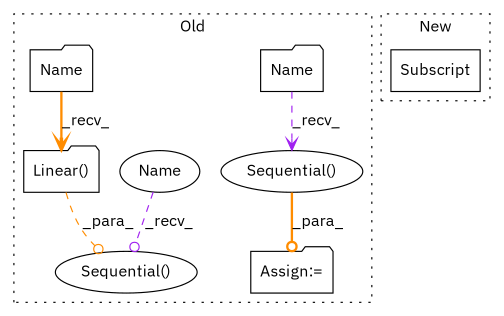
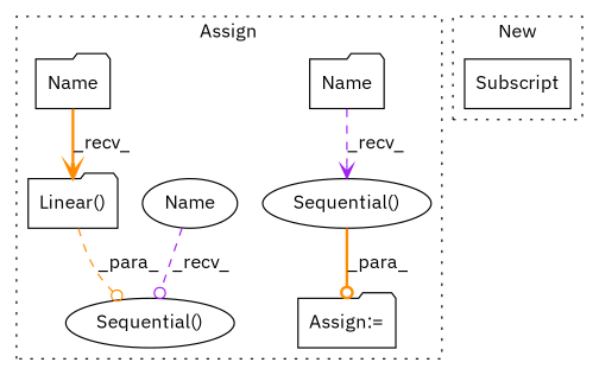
  digraph {
    fontname="IBM Plex Sans"
    node [a=75 l=2 s=2402 shape=folder fontname="IBM Plex Sans"]
    edge [color=darkorange style=dashed arrowhead=odot fontname="IBM Plex Sans"]
    n1 [l="18,4" label="Sequential()" s="3200,3413" shape=ellipse]
    n2 [a=68 l=3 label="Assign:=" s=3197]
    n3 [l=177 label="Linear()"]
    n4 [l="18,4" label="Sequential()" s="2233,2795" shape=ellipse]
    n5 [a=87 label=Name s=2233 shape=ellipse]
    n6 [a=87 label=Name s=3200]
    n7 [a=87 label=Name]
    n8 [a=63 l="19,0" label=Subscript s="387,0" shape=box]
    subgraph cluster_1 {
-     label=Old
+     label=Assign
      style=dotted
      n1
      n2
      n3
      n4
      n5
      n6
      n7
    }
    subgraph cluster_2 {
      label=New
      style=dotted
      n8
    }
    n1 -> n2 [label=_para_ style=bold]
    n3 -> n4 [label=_para_]
    n5 -> n4 [label=_recv_ color=purple]
    n6 -> n1 [label=_recv_ color=purple arrowhead=vee]
    n7 -> n3 [label=_recv_ style=bold arrowhead=vee]
  }
